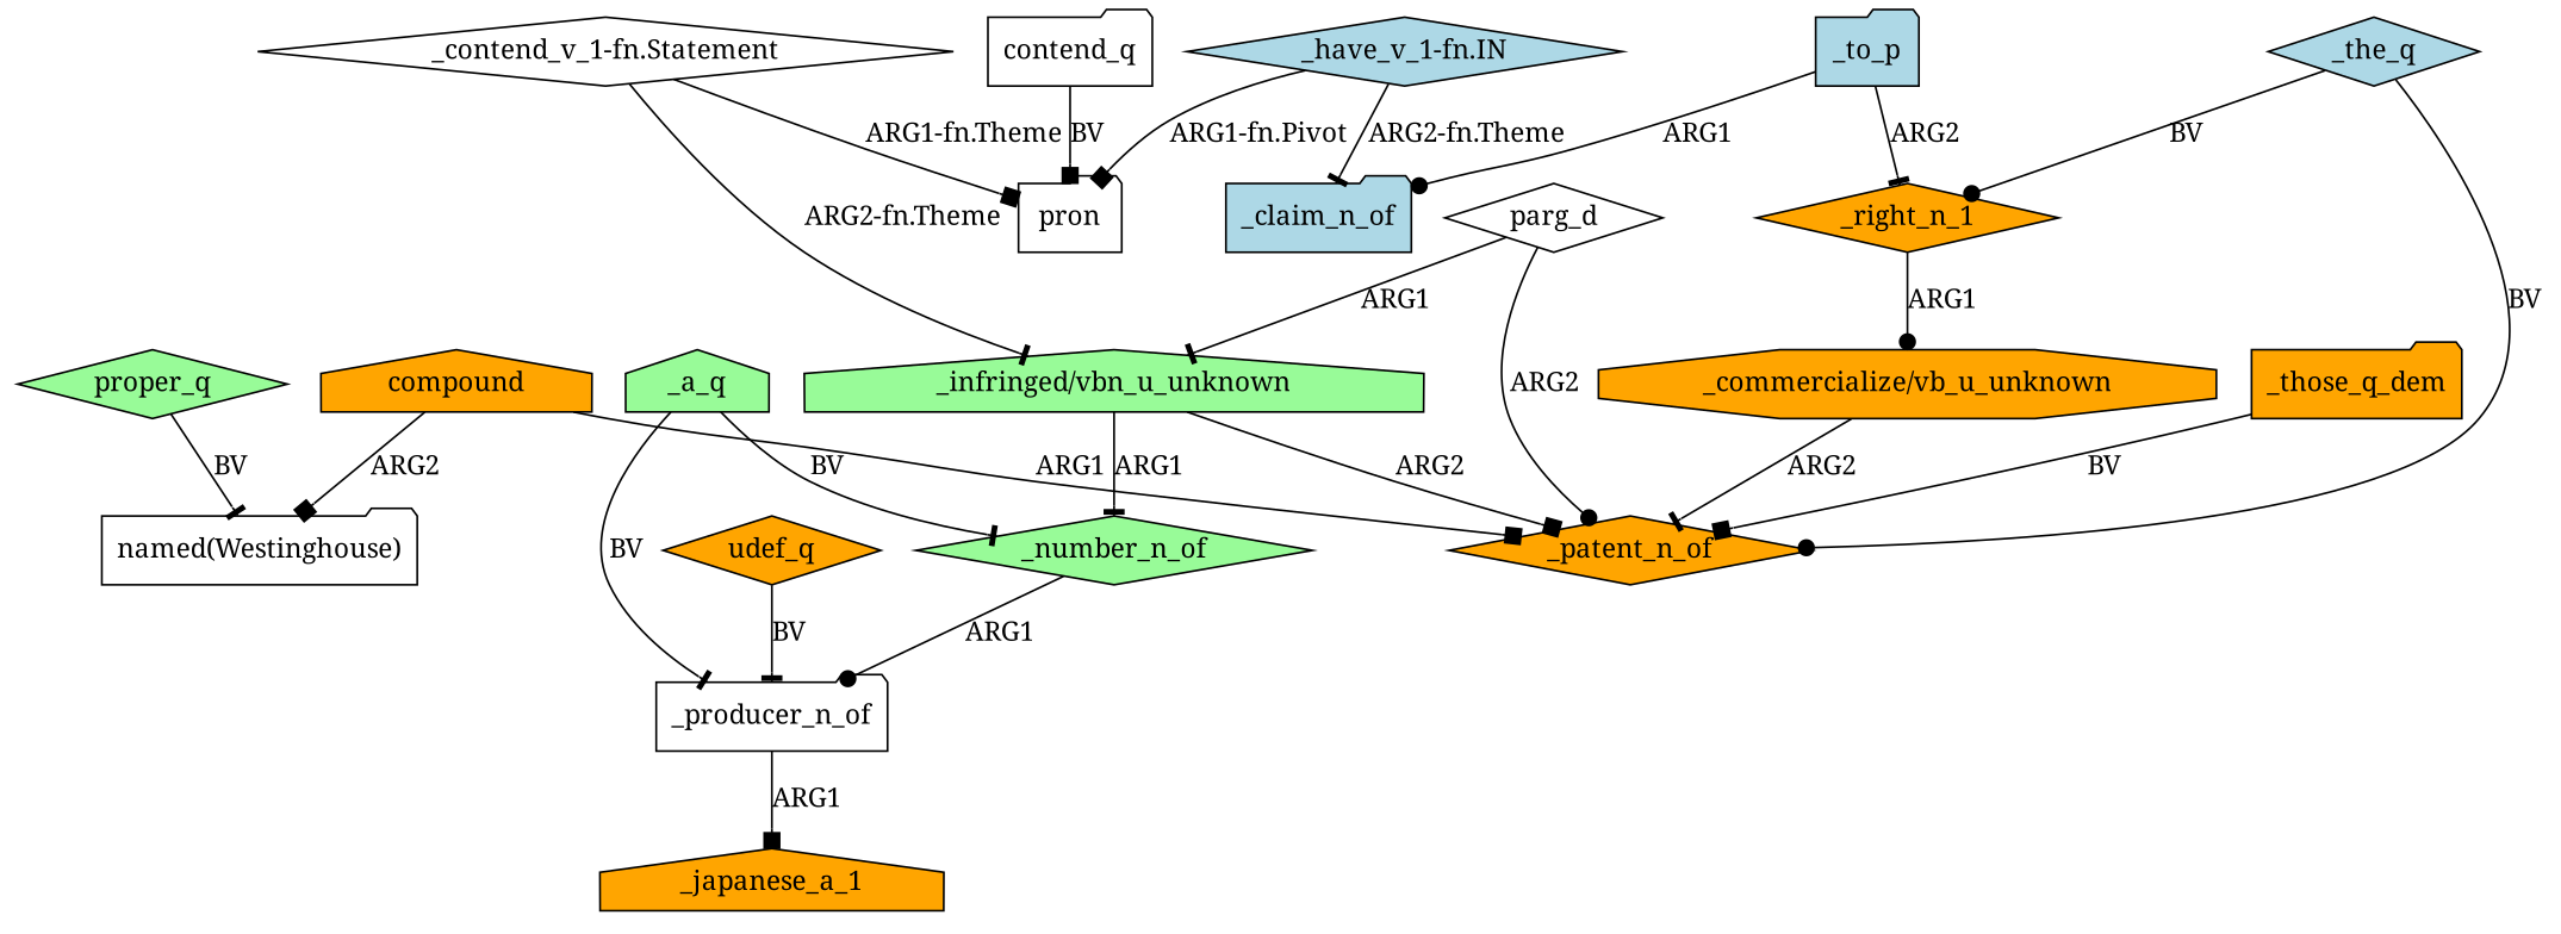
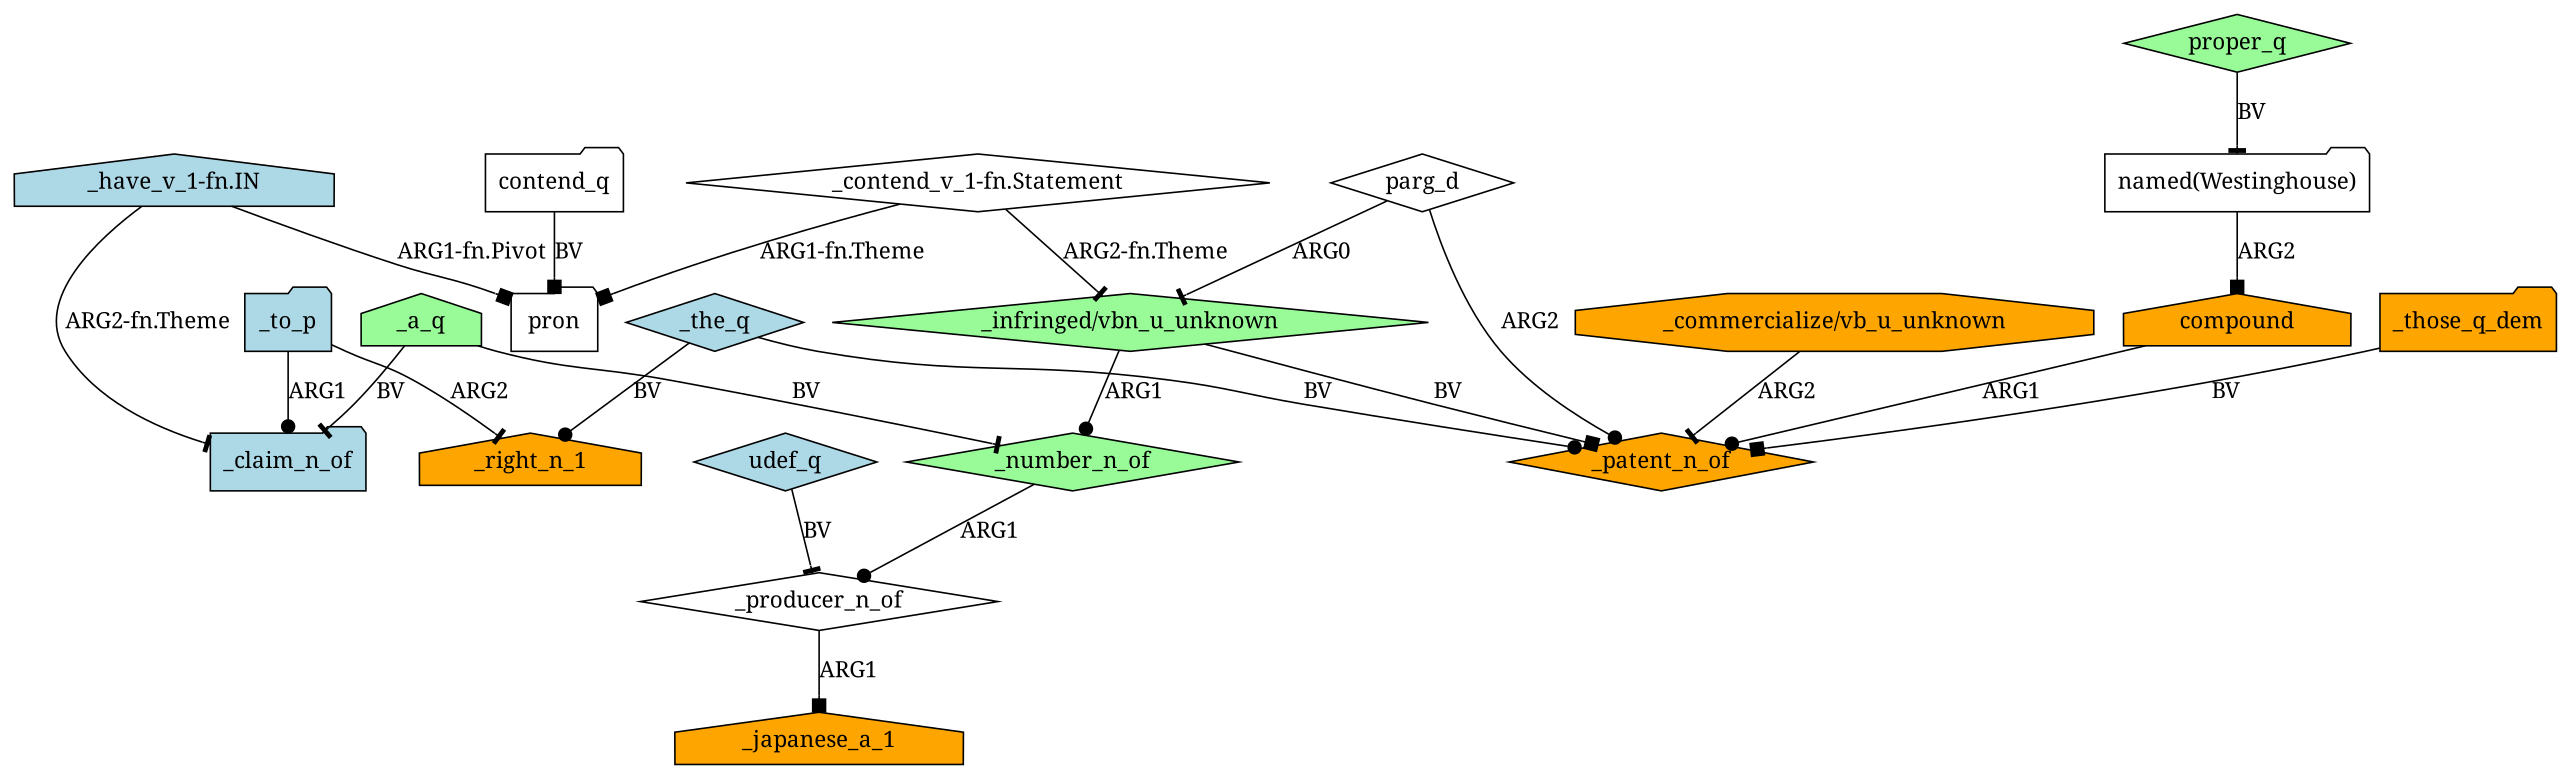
  digraph {
    fontname="Noto Serif"
    node [fillcolor=white fontname="Noto Serif" shape=diamond style=filled]
    edge [arrowhead=tee fontname="Noto Serif"]
    _a_q [fillcolor=palegreen shape=house]
    _claim_n_of [fillcolor=lightblue shape=folder]
    _number_n_of [fillcolor=palegreen]
-   _producer_n_of [shape=folder]
-   "_infringed/vbn_u_unknown" [fillcolor=palegreen shape=house]
+   _producer_n_of
+   "_infringed/vbn_u_unknown" [fillcolor=palegreen]
    _patent_n_of [fillcolor=orange]
    _japanese_a_1 [fillcolor=orange shape=house]
    compound [fillcolor=orange shape=house]
    "named(Westinghouse)" [shape=folder]
    _the_q [fillcolor=lightblue]
-   _right_n_1 [fillcolor=orange]
+   _right_n_1 [fillcolor=orange shape=house]
    "_commercialize/vb_u_unknown" [fillcolor=orange shape=octagon]
    proper_q [fillcolor=palegreen]
    "_contend_v_1-fn.Statement"
    pron [shape=folder]
-   "_have_v_1-fn.IN" [fillcolor=lightblue]
+   "_have_v_1-fn.IN" [fillcolor=lightblue shape=house]
    parg_d
    _to_p [fillcolor=lightblue shape=folder]
    n19 [label=contend_q shape=folder]
    _those_q_dem [fillcolor=orange shape=folder]
-   udef_q [fillcolor=orange]
-   _a_q -> _producer_n_of [label=BV]
+   udef_q [fillcolor=lightblue]
+   _a_q -> _claim_n_of [label=BV]
    _a_q -> _number_n_of [label=BV]
    _number_n_of -> _producer_n_of [arrowhead=dot label=ARG1]
    _producer_n_of -> _japanese_a_1 [arrowhead=box label=ARG1]
-   "_infringed/vbn_u_unknown" -> _number_n_of [label=ARG1]
-   "_infringed/vbn_u_unknown" -> _patent_n_of [arrowhead=box label=ARG2]
-   compound -> _patent_n_of [arrowhead=box label=ARG1]
-   compound -> "named(Westinghouse)" [arrowhead=box label=ARG2]
+   "_infringed/vbn_u_unknown" -> _number_n_of [arrowhead=dot label=ARG1]
+   "_infringed/vbn_u_unknown" -> _patent_n_of [arrowhead=box label=BV]
+   compound -> _patent_n_of [arrowhead=dot label=ARG1]
+   "named(Westinghouse)" -> compound [arrowhead=box label=ARG2]
    _the_q -> _patent_n_of [arrowhead=dot label=BV]
    _the_q -> _right_n_1 [arrowhead=dot label=BV]
-   _right_n_1 -> "_commercialize/vb_u_unknown" [arrowhead=dot label=ARG1]
    "_commercialize/vb_u_unknown" -> _patent_n_of [label=ARG2]
    proper_q -> "named(Westinghouse)" [label=BV]
    "_contend_v_1-fn.Statement" -> "_infringed/vbn_u_unknown" [label="ARG2-fn.Theme"]
    "_contend_v_1-fn.Statement" -> pron [arrowhead=box label="ARG1-fn.Theme"]
    "_have_v_1-fn.IN" -> _claim_n_of [label="ARG2-fn.Theme"]
    "_have_v_1-fn.IN" -> pron [arrowhead=box label="ARG1-fn.Pivot"]
-   parg_d -> "_infringed/vbn_u_unknown" [label=ARG1]
+   parg_d -> "_infringed/vbn_u_unknown" [label=ARG0]
    parg_d -> _patent_n_of [arrowhead=dot label=ARG2]
    _to_p -> _claim_n_of [arrowhead=dot label=ARG1]
    _to_p -> _right_n_1 [label=ARG2]
    n19 -> pron [arrowhead=box label=BV]
    _those_q_dem -> _patent_n_of [arrowhead=box label=BV]
    udef_q -> _producer_n_of [label=BV]
  }
